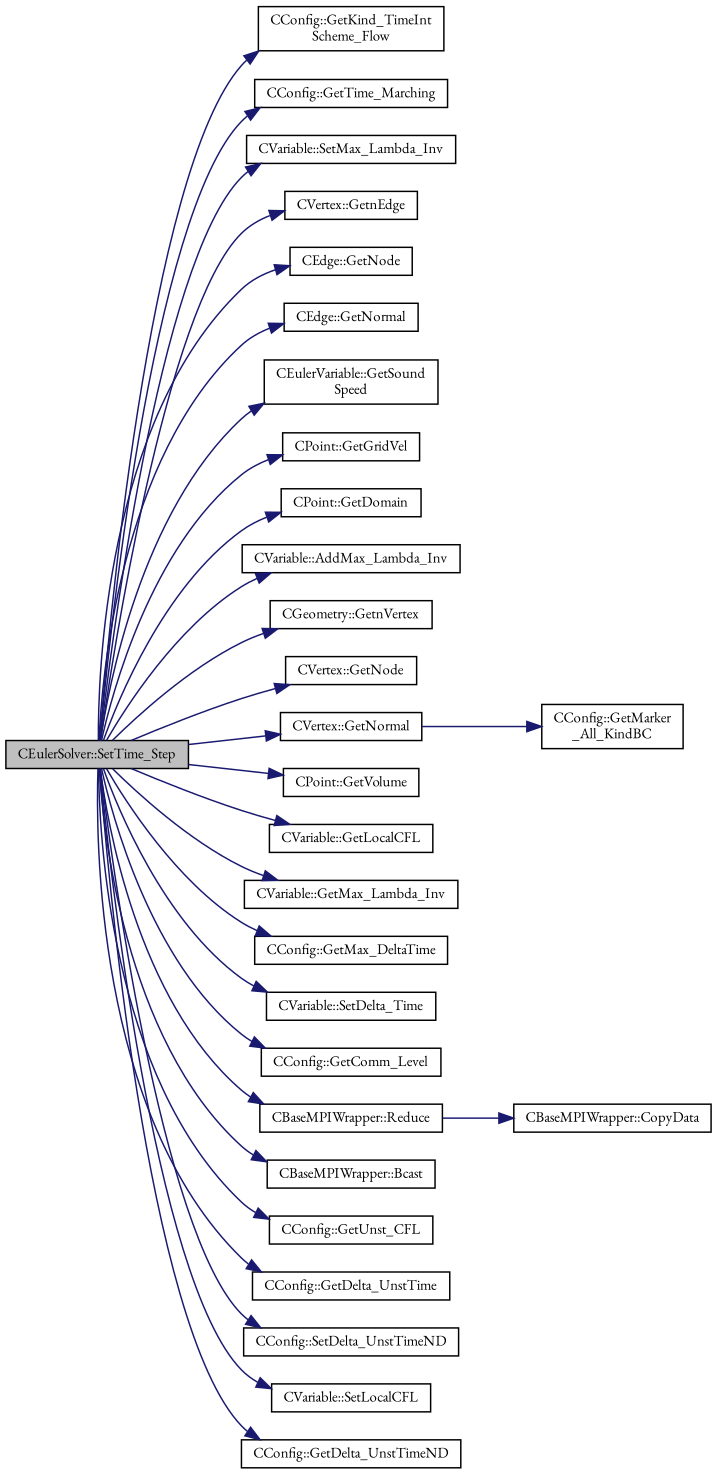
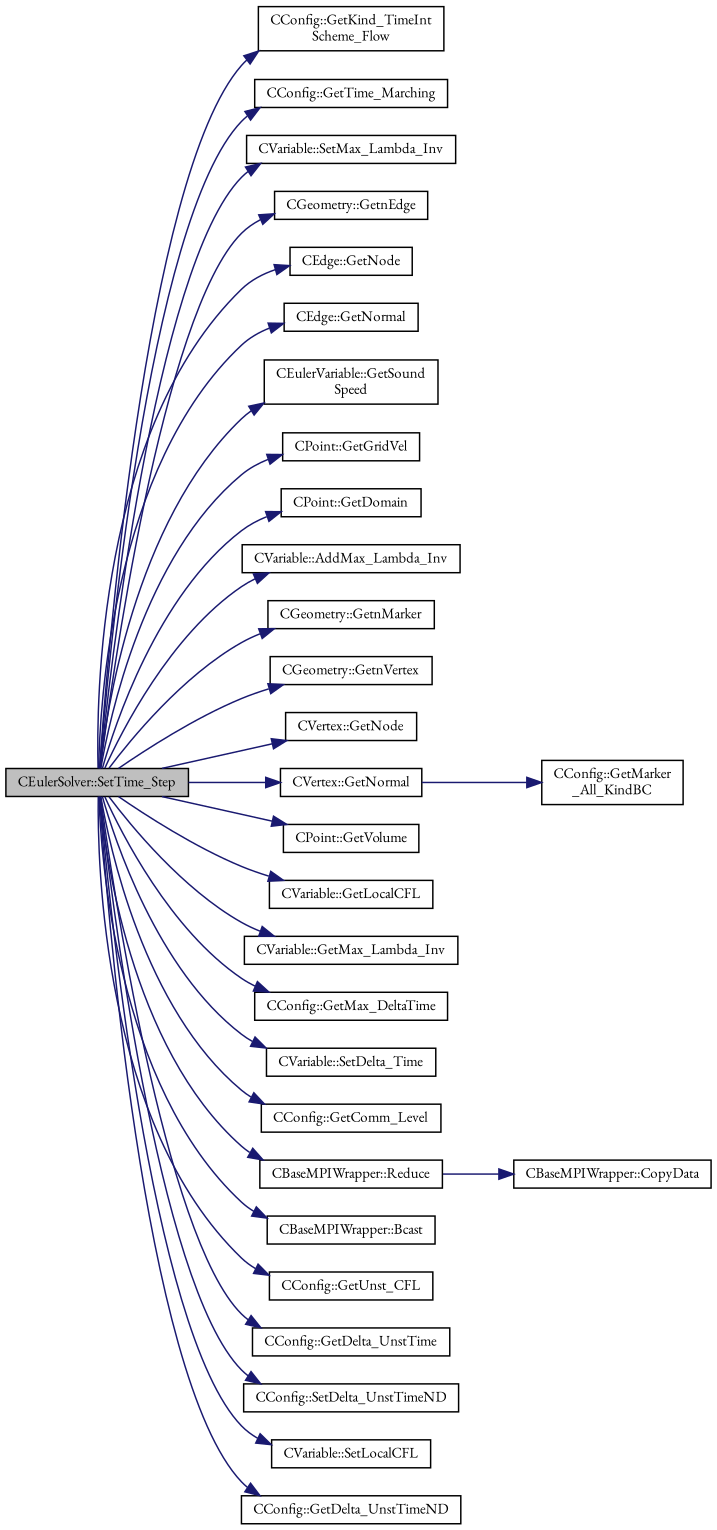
  digraph {
    fontname="EB Garamond"
    rankdir=LR
    node [color=black fillcolor=white fontname="EB Garamond" fontsize=10 shape=record style=filled]
    edge [color=midnightblue fontname="EB Garamond" fontsize=10 labelfontname=Helvetica labelfontsize=10 style=solid]
    n1 [fillcolor=grey75 fontcolor=black height=0.2 label="CEulerSolver::SetTime_Step" width=0.4]
    n2 [height=0.2 label="CConfig::GetKind_TimeInt\lScheme_Flow" width=0.4]
    n3 [height=0.2 label="CConfig::GetTime_Marching" width=0.4]
    n4 [height=0.2 label="CVariable::SetMax_Lambda_Inv" width=0.4]
-   n5 [height=0.2 label="CVertex::GetnEdge" width=0.4]
+   n5 [height=0.2 label="CGeometry::GetnEdge" width=0.4]
    n6 [height=0.2 label="CEdge::GetNode" width=0.4]
    n7 [height=0.2 label="CEdge::GetNormal" width=0.4]
    n8 [height=0.2 label="CEulerVariable::GetSound\lSpeed" width=0.4]
    n9 [height=0.2 label="CPoint::GetGridVel" width=0.4]
    n10 [height=0.2 label="CPoint::GetDomain" width=0.4]
    n11 [height=0.2 label="CVariable::AddMax_Lambda_Inv" width=0.4]
+   n12 [height=0.2 label="CGeometry::GetnMarker" width=0.4]
    n13 [height=0.2 label="CGeometry::GetnVertex" width=0.4]
    n14 [height=0.2 label="CVertex::GetNode" width=0.4]
    n15 [height=0.2 label="CVertex::GetNormal" width=0.4]
    n16 [height=0.2 label="CPoint::GetVolume" width=0.4]
    n17 [height=0.2 label="CVariable::GetLocalCFL" width=0.4]
    n18 [height=0.2 label="CVariable::GetMax_Lambda_Inv" width=0.4]
    n19 [height=0.2 label="CConfig::GetMax_DeltaTime" width=0.4]
    n20 [height=0.2 label="CVariable::SetDelta_Time" width=0.4]
    n21 [height=0.2 label="CConfig::GetComm_Level" width=0.4]
    n22 [height=0.2 label="CBaseMPIWrapper::Reduce" width=0.4]
    n23 [height=0.2 label="CBaseMPIWrapper::Bcast" width=0.4]
    n24 [height=0.2 label="CConfig::GetUnst_CFL" width=0.4]
    n25 [height=0.2 label="CConfig::GetDelta_UnstTime" width=0.4]
    n26 [height=0.2 label="CConfig::SetDelta_UnstTimeND" width=0.4]
    n27 [height=0.2 label="CVariable::SetLocalCFL" width=0.4]
    n28 [height=0.2 label="CConfig::GetDelta_UnstTimeND" width=0.4]
    n29 [height=0.2 label="CConfig::GetMarker\l_All_KindBC" width=0.4]
    n30 [height=0.2 label="CBaseMPIWrapper::CopyData" width=0.4]
    n1 -> n2
    n1 -> n3
    n1 -> n4
    n1 -> n5
    n1 -> n6
    n1 -> n7
    n1 -> n8
    n1 -> n9
    n1 -> n10
    n1 -> n11
+   n1 -> n12
    n1 -> n13
    n1 -> n14
    n1 -> n15
    n1 -> n16
    n1 -> n17
    n1 -> n18
    n1 -> n19
    n1 -> n20
    n1 -> n21
    n1 -> n22
    n1 -> n23
    n1 -> n24
    n1 -> n25
    n1 -> n26
    n1 -> n27
    n1 -> n28
    n15 -> n29
    n22 -> n30
  }
